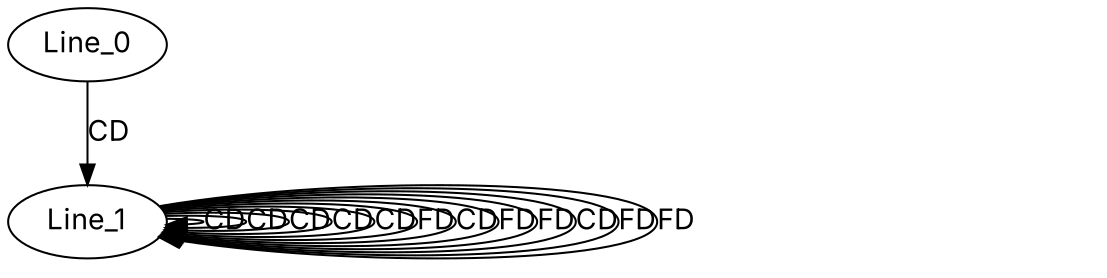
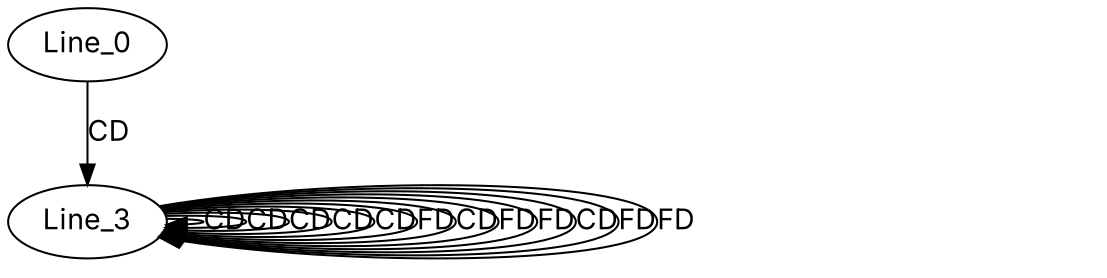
  digraph {
    fontname=Inter
    node [fontname=Inter]
    edge [fontname=Inter]
    Line_0
-   Line_1
+   Line_1 [label=Line_3]
    Line_0 -> Line_1 [label=CD]
    Line_1 -> Line_1 [label=CD]
    Line_1 -> Line_1 [label=CD]
    Line_1 -> Line_1 [label=CD]
    Line_1 -> Line_1 [label=CD]
    Line_1 -> Line_1 [label=CD]
    Line_1 -> Line_1 [label=FD]
    Line_1 -> Line_1 [label=CD]
    Line_1 -> Line_1 [label=FD]
    Line_1 -> Line_1 [label=FD]
    Line_1 -> Line_1 [label=CD]
    Line_1 -> Line_1 [label=FD]
    Line_1 -> Line_1 [label=FD]
  }
